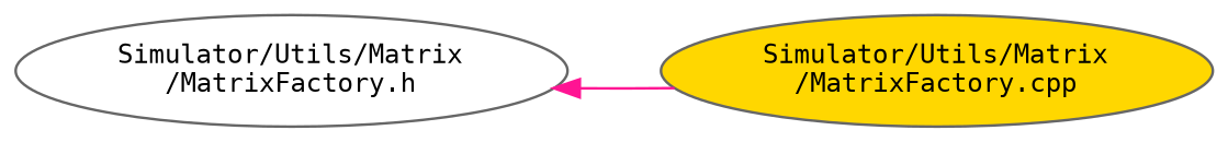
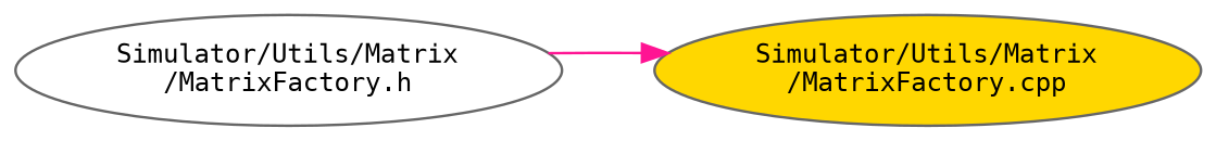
  digraph {
    rankdir=LR
    fontname="DejaVu Sans Mono"
    node [fontname="DejaVu Sans Mono" fontsize=10 shape=ellipse style=filled]
    n1 [color=gray40 fillcolor=white fontcolor=black height=0.2 label="Simulator/Utils/Matrix\l/MatrixFactory.h" width=0.4]
    n2 [color=grey40 fillcolor=gold height=0.2 label="Simulator/Utils/Matrix\l/MatrixFactory.cpp" width=0.4]
-   n1 -> n2 [color=deeppink dir=back fontname="DejaVu Sans Mono" fontsize=10 labelfontname=Helvetica labelfontsize=10 style=solid]
+   n2 -> n1 [color=deeppink dir=back fontname="DejaVu Sans Mono" fontsize=10 labelfontname=Helvetica labelfontsize=10 style=solid]
  }
